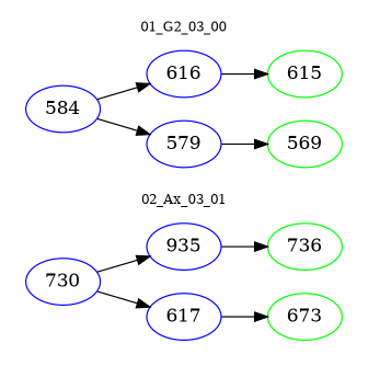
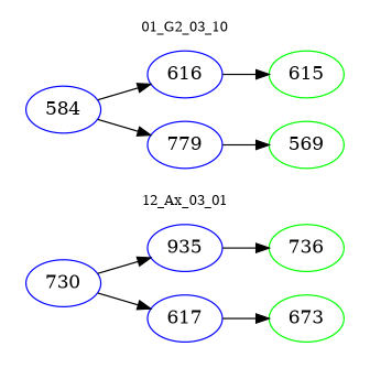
  digraph {
    rankdir=LR
    node [color=blue]
    edge [color=black]
    n1 [label=730]
    n2 [label=617]
    n3 [label=935]
    n4 [color=green label=673]
    n5 [color=green label=736]
    n6 [label=584]
-   n7 [label=579]
+   n7 [label=779]
    n8 [label=616]
    n9 [color=green label=569]
    n10 [color=green label=615]
    subgraph cluster_1 {
      color=white
      fontsize=10
-     label="02_Ax_03_01"
+     label="12_Ax_03_01"
      n1
      n2
      n3
      n4
      n5
    }
    subgraph cluster_2 {
      color=white
      fontsize=10
-     label="01_G2_03_00"
+     label="01_G2_03_10"
      n6
      n7
      n8
      n9
      n10
    }
    n1 -> n2
    n1 -> n3
    n2 -> n4
    n3 -> n5
    n6 -> n7
    n6 -> n8
    n7 -> n9
    n8 -> n10
  }
